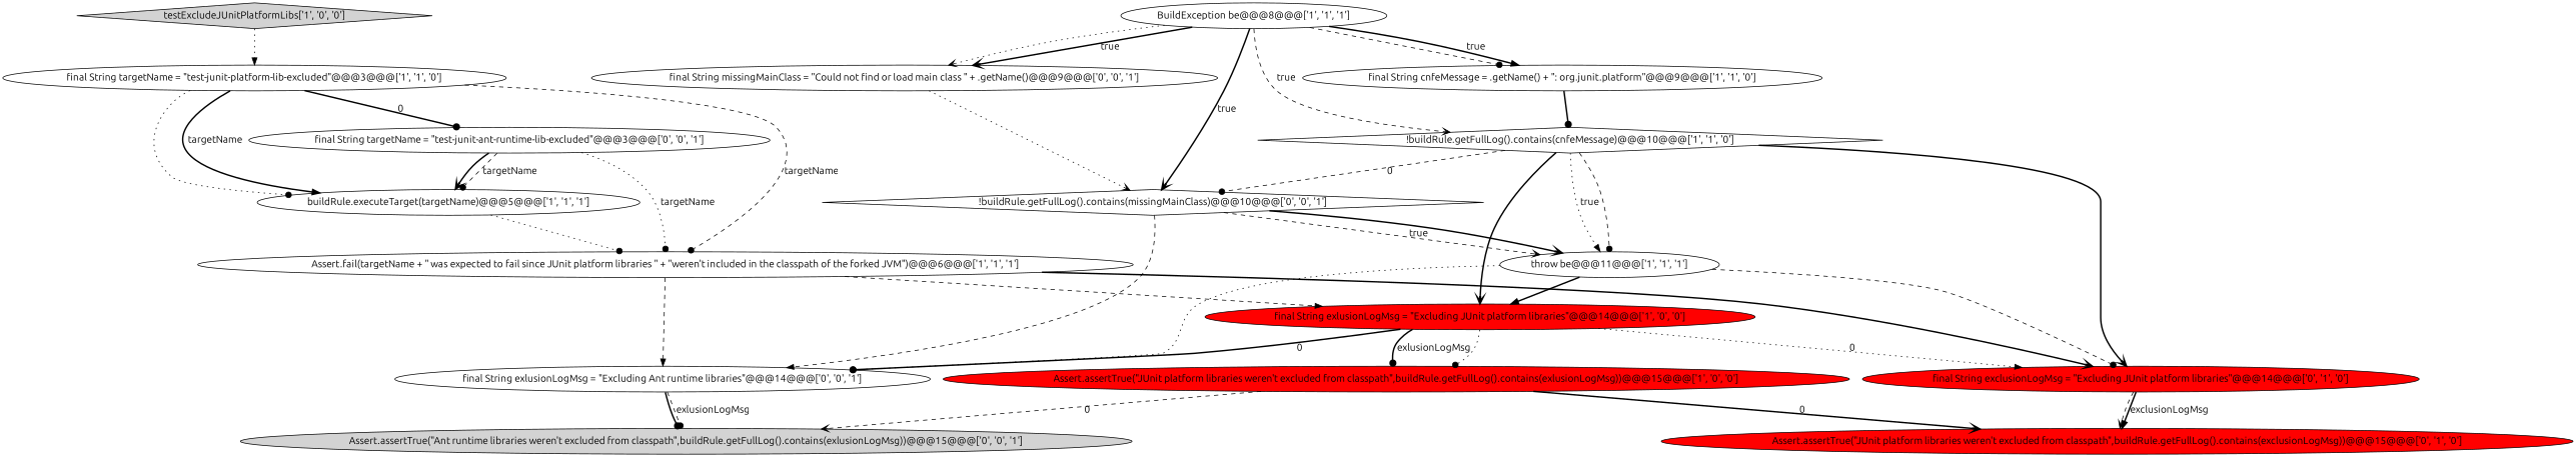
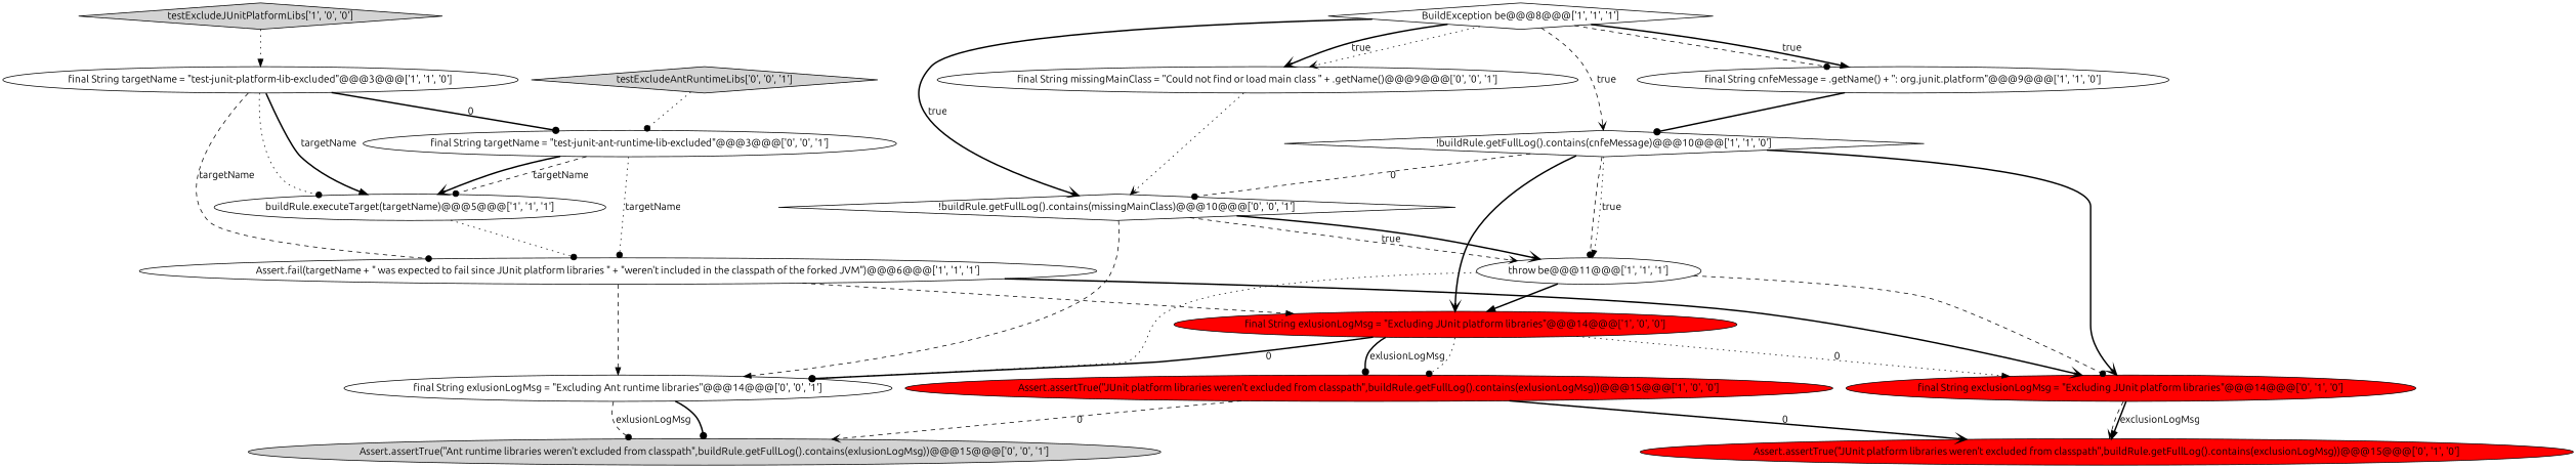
  digraph {
    fontname=Ubuntu
    node [fillcolor=white fontname=Ubuntu shape=ellipse style=filled]
    edge [arrowhead=dot fontname=Ubuntu style=bold]
    n1 [label="!buildRule.getFullLog().contains(cnfeMessage)@@@10@@@['1', '1', '0']" shape=diamond]
    n2 [label="!buildRule.getFullLog().contains(missingMainClass)@@@10@@@['0', '0', '1']" shape=diamond]
    n3 [label="throw be@@@11@@@['1', '1', '1']"]
    n4 [fillcolor=red label="final String exclusionLogMsg = \"Excluding JUnit platform libraries\"@@@14@@@['0', '1', '0']"]
    n5 [fillcolor=red label="final String exlusionLogMsg = \"Excluding JUnit platform libraries\"@@@14@@@['1', '0', '0']"]
    n6 [label="final String exlusionLogMsg = \"Excluding Ant runtime libraries\"@@@14@@@['0', '0', '1']"]
    n7 [fillcolor=red label="Assert.assertTrue(\"JUnit platform libraries weren't excluded from classpath\",buildRule.getFullLog().contains(exclusionLogMsg))@@@15@@@['0', '1', '0']"]
    n8 [fillcolor=red label="Assert.assertTrue(\"JUnit platform libraries weren't excluded from classpath\",buildRule.getFullLog().contains(exlusionLogMsg))@@@15@@@['1', '0', '0']"]
    n9 [fillcolor=lightgray label="Assert.assertTrue(\"Ant runtime libraries weren't excluded from classpath\",buildRule.getFullLog().contains(exlusionLogMsg))@@@15@@@['0', '0', '1']"]
    n10 [label="final String targetName = \"test-junit-platform-lib-excluded\"@@@3@@@['1', '1', '0']"]
    n11 [label="final String targetName = \"test-junit-ant-runtime-lib-excluded\"@@@3@@@['0', '0', '1']"]
    n12 [label="Assert.fail(targetName + \" was expected to fail since JUnit platform libraries \" + \"weren't included in the classpath of the forked JVM\")@@@6@@@['1', '1', '1']"]
    n13 [label="buildRule.executeTarget(targetName)@@@5@@@['1', '1', '1']"]
+   n14 [fillcolor=lightgray label="testExcludeAntRuntimeLibs['0', '0', '1']" shape=diamond]
    n15 [fillcolor=lightgray label="testExcludeJUnitPlatformLibs['1', '0', '0']" shape=diamond]
    n16 [label="final String missingMainClass = \"Could not find or load main class \" + .getName()@@@9@@@['0', '0', '1']"]
    n17 [label="final String cnfeMessage = .getName() + \": org.junit.platform\"@@@9@@@['1', '1', '0']"]
-   n18 [label="BuildException be@@@8@@@['1', '1', '1']"]
+   n18 [label="BuildException be@@@8@@@['1', '1', '1']" shape=diamond]
    n1 -> n2 [label=0 style=dashed]
    n1 -> n3 [arrowhead=normal label=true style=dotted]
    n1 -> n3 [style=dashed]
    n1 -> n4 [arrowhead=vee]
    n1 -> n5 [arrowhead=vee]
    n2 -> n3 [arrowhead=vee label=true style=dashed]
    n2 -> n3 [arrowhead=vee]
    n2 -> n6 [arrowhead=normal style=dashed]
    n3 -> n4 [style=dashed]
    n3 -> n5 [arrowhead=normal]
    n3 -> n6 [style=dotted]
    n4 -> n7 [arrowhead=vee style=dashed]
    n4 -> n7 [arrowhead=normal label=exclusionLogMsg]
    n5 -> n4 [arrowhead=normal label=0 style=dotted]
    n5 -> n6 [label=0]
    n5 -> n8 [label=exlusionLogMsg]
    n5 -> n8 [style=dotted]
    n6 -> n9
    n6 -> n9 [label=exlusionLogMsg style=dashed]
    n8 -> n7 [arrowhead=vee label=0]
    n8 -> n9 [arrowhead=vee label=0 style=dashed]
    n10 -> n11 [label=0]
    n10 -> n12 [label=targetName style=dashed]
    n10 -> n13 [style=dotted]
    n10 -> n13 [arrowhead=normal label=targetName]
    n11 -> n12 [label=targetName style=dotted]
    n11 -> n13 [label=targetName style=dashed]
    n11 -> n13 [arrowhead=vee]
    n12 -> n4 [arrowhead=vee]
    n12 -> n5 [arrowhead=normal style=dashed]
    n12 -> n6 [arrowhead=normal style=dashed]
    n13 -> n12 [style=dotted]
+   n14 -> n11 [style=dotted]
    n15 -> n10 [arrowhead=normal style=dotted]
    n16 -> n2 [arrowhead=vee style=dotted]
    n17 -> n1
    n18 -> n1 [arrowhead=vee label=true style=dashed]
    n18 -> n2 [arrowhead=vee label=true]
    n18 -> n16 [arrowhead=vee style=dotted]
    n18 -> n16 [arrowhead=vee label=true]
    n18 -> n17 [style=dashed]
    n18 -> n17 [arrowhead=normal label=true]
  }
